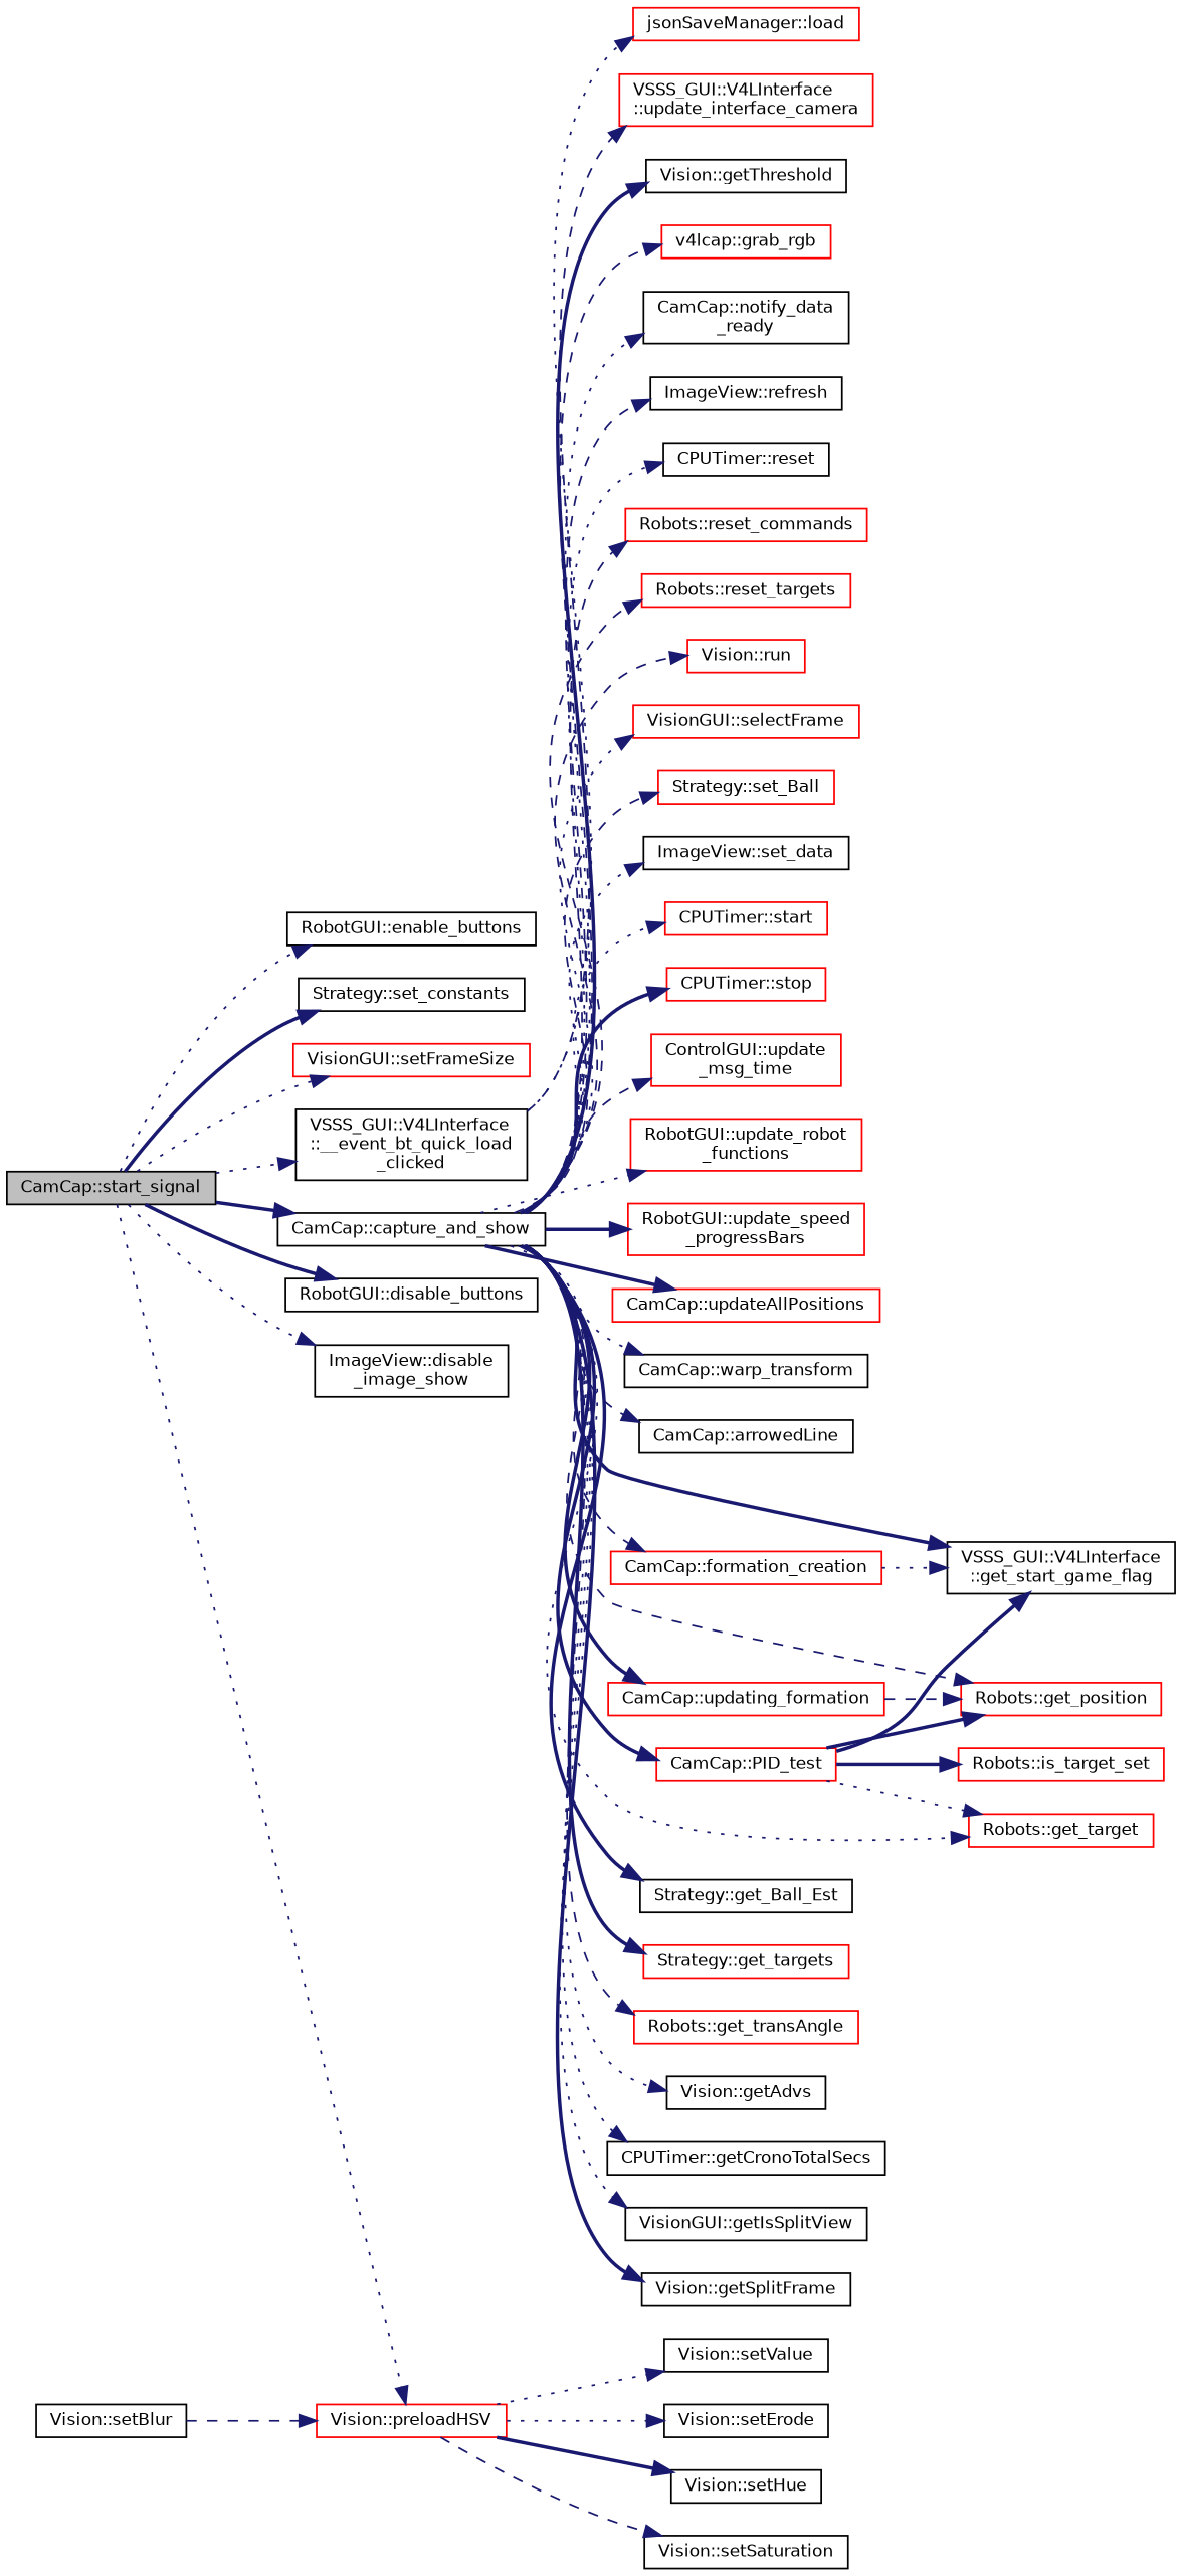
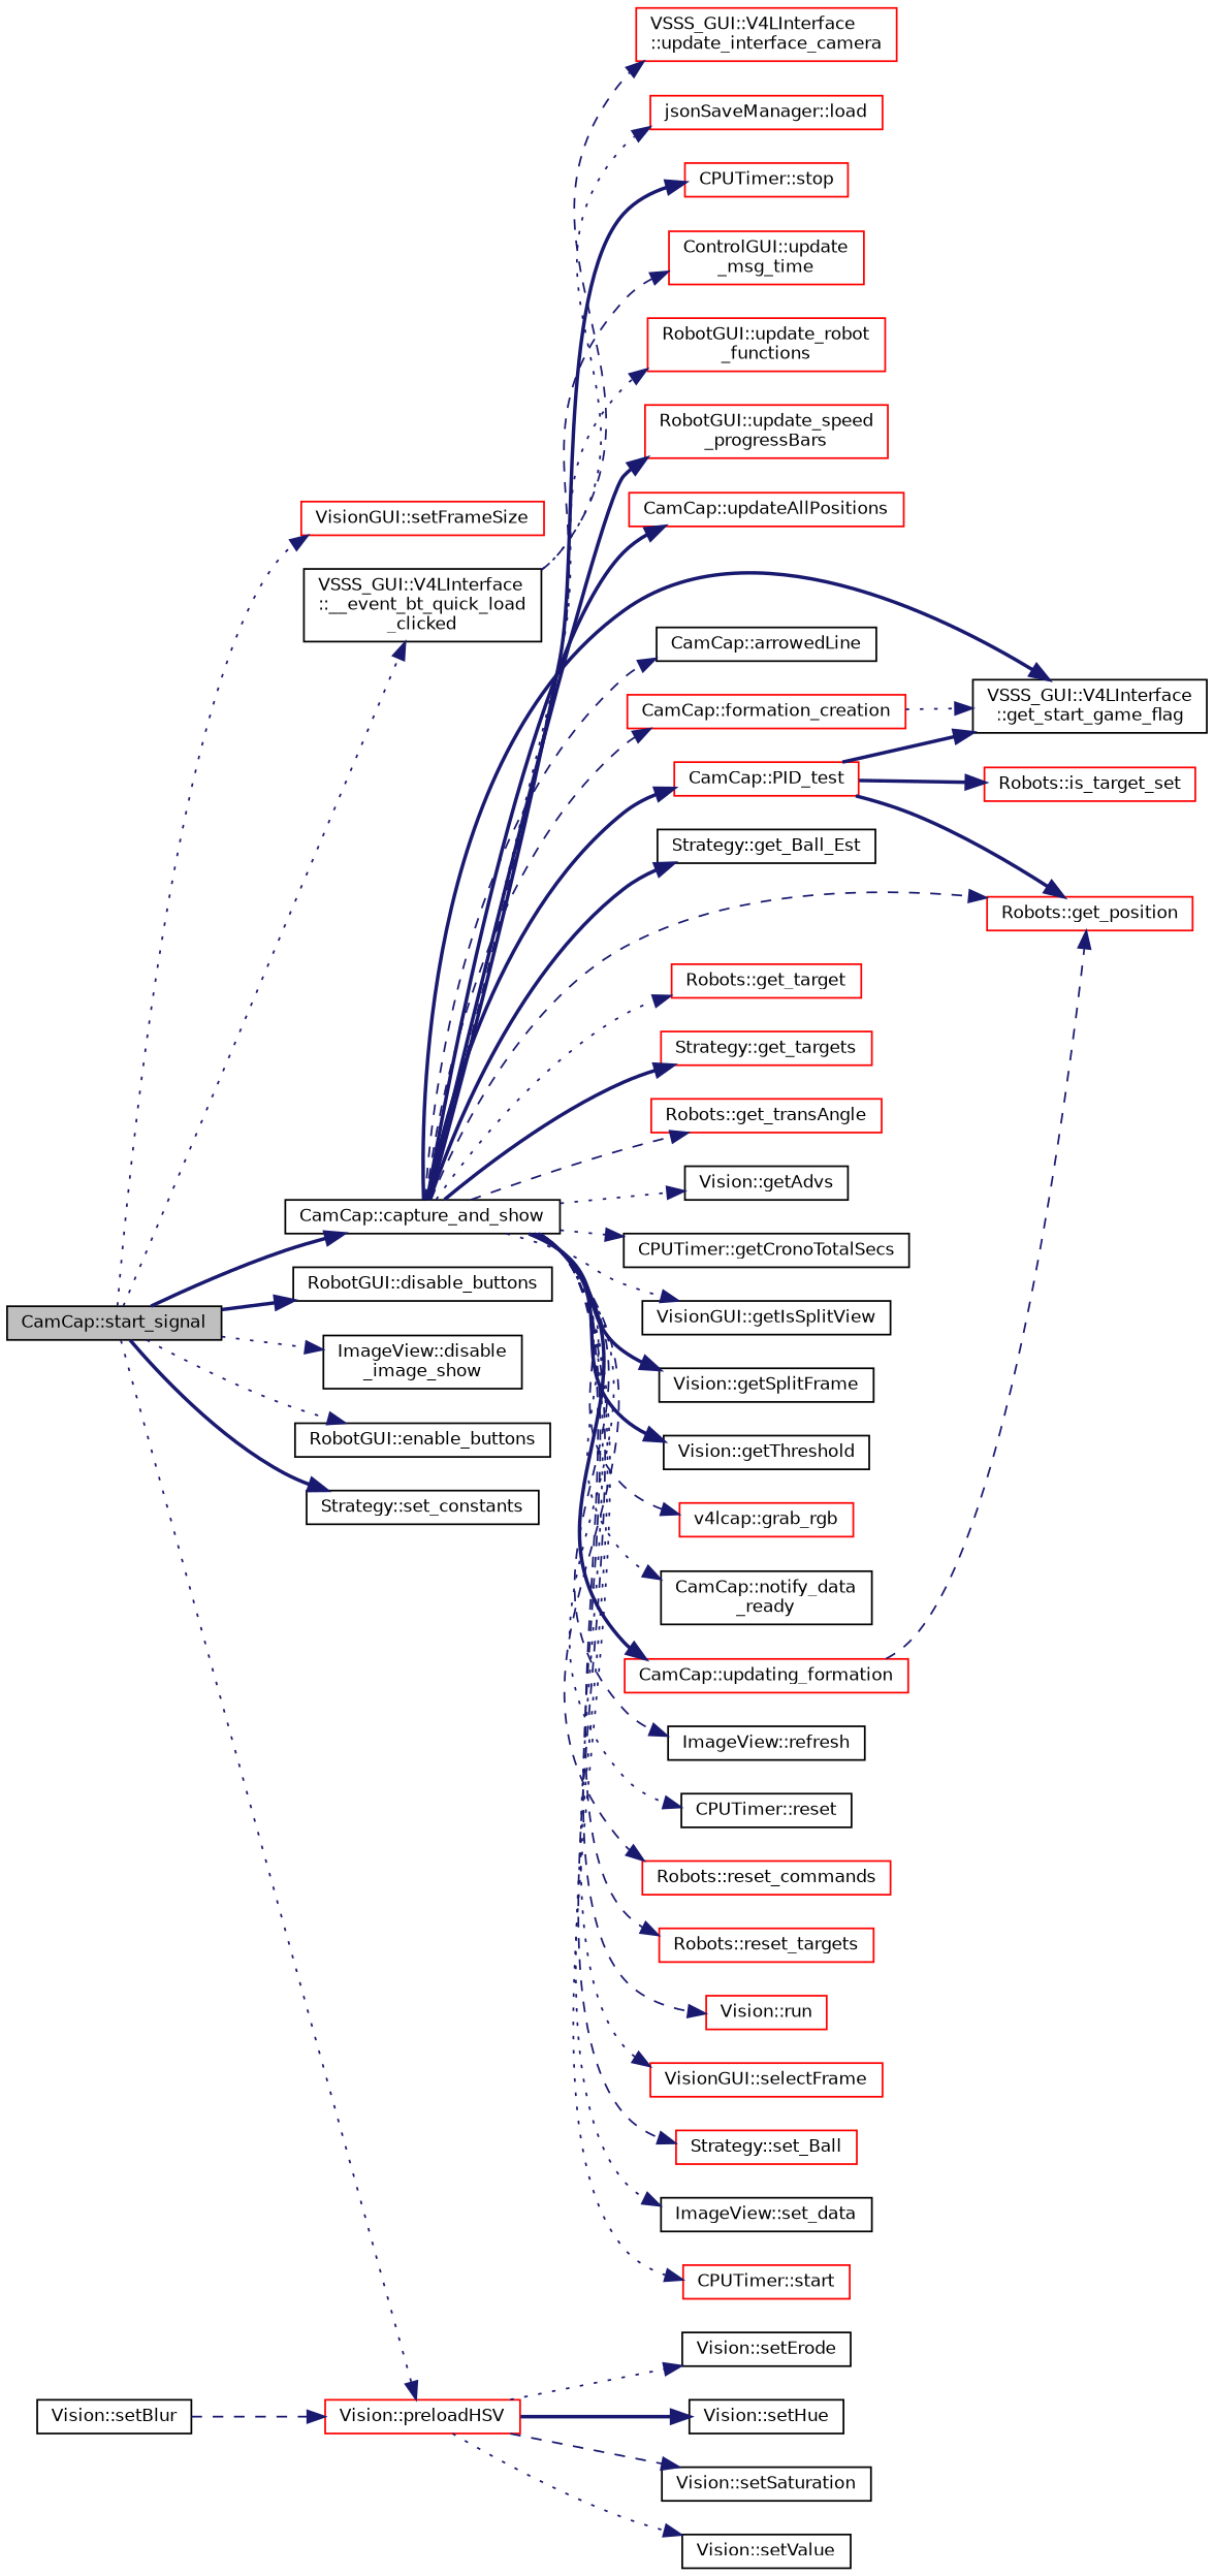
  digraph {
    rankdir=LR
    node [color=black fillcolor=white fontname=Helvetica fontsize=10 shape=record style=filled]
    edge [color=midnightblue fontname=Helvetica fontsize=10 labelfontname=Helvetica labelfontsize=10 style=dotted]
    n1 [fillcolor=grey75 fontcolor=black height=0.2 label="CamCap::start_signal" width=0.4]
    n2 [height=0.2 label="VSSS_GUI::V4LInterface\l::__event_bt_quick_load\l_clicked" width=0.4]
    n3 [height=0.2 label="CamCap::capture_and_show" width=0.4]
    n4 [height=0.2 label="RobotGUI::disable_buttons" width=0.4]
    n5 [height=0.2 label="ImageView::disable\l_image_show" width=0.4]
    n6 [height=0.2 label="RobotGUI::enable_buttons" width=0.4]
    n7 [color=red height=0.2 label="Vision::preloadHSV" width=0.4]
    n8 [height=0.2 label="Strategy::set_constants" width=0.4]
    n9 [color=red height=0.2 label="VisionGUI::setFrameSize" width=0.4]
    n10 [color=red height=0.2 label="jsonSaveManager::load" width=0.4]
    n11 [color=red height=0.2 label="VSSS_GUI::V4LInterface\l::update_interface_camera" width=0.4]
    n12 [height=0.2 label="CamCap::arrowedLine" width=0.4]
    n13 [color=red height=0.2 label="CamCap::formation_creation" width=0.4]
    n14 [height=0.2 label="VSSS_GUI::V4LInterface\l::get_start_game_flag" width=0.4]
    n15 [height=0.2 label="Strategy::get_Ball_Est" width=0.4]
    n16 [color=red height=0.2 label="Robots::get_position" width=0.4]
    n17 [color=red height=0.2 label="Robots::get_target" width=0.4]
    n18 [color=red height=0.2 label="Strategy::get_targets" width=0.4]
    n19 [color=red height=0.2 label="Robots::get_transAngle" width=0.4]
    n20 [height=0.2 label="Vision::getAdvs" width=0.4]
    n21 [height=0.2 label="CPUTimer::getCronoTotalSecs" width=0.4]
    n22 [height=0.2 label="VisionGUI::getIsSplitView" width=0.4]
    n23 [height=0.2 label="Vision::getSplitFrame" width=0.4]
    n24 [height=0.2 label="Vision::getThreshold" width=0.4]
    n25 [color=red height=0.2 label="v4lcap::grab_rgb" width=0.4]
    n26 [height=0.2 label="CamCap::notify_data\l_ready" width=0.4]
    n27 [color=red height=0.2 label="CamCap::PID_test" width=0.4]
    n28 [height=0.2 label="ImageView::refresh" width=0.4]
    n29 [height=0.2 label="CPUTimer::reset" width=0.4]
    n30 [color=red height=0.2 label="Robots::reset_commands" width=0.4]
    n31 [color=red height=0.2 label="Robots::reset_targets" width=0.4]
    n32 [color=red height=0.2 label="Vision::run" width=0.4]
    n33 [color=red height=0.2 label="VisionGUI::selectFrame" width=0.4]
    n34 [color=red height=0.2 label="Strategy::set_Ball" width=0.4]
    n35 [height=0.2 label="ImageView::set_data" width=0.4]
    n36 [color=red height=0.2 label="CPUTimer::start" width=0.4]
    n37 [color=red height=0.2 label="CPUTimer::stop" width=0.4]
    n38 [color=red height=0.2 label="ControlGUI::update\l_msg_time" width=0.4]
    n39 [color=red height=0.2 label="RobotGUI::update_robot\l_functions" width=0.4]
    n40 [color=red height=0.2 label="RobotGUI::update_speed\l_progressBars" width=0.4]
    n41 [color=red height=0.2 label="CamCap::updateAllPositions" width=0.4]
    n42 [color=red height=0.2 label="CamCap::updating_formation" width=0.4]
-   n43 [height=0.2 label="CamCap::warp_transform" width=0.4]
    n44 [height=0.2 label="Vision::setHue" width=0.4]
    n45 [height=0.2 label="Vision::setSaturation" width=0.4]
    n46 [height=0.2 label="Vision::setValue" width=0.4]
    n47 [height=0.2 label="Vision::setErode" width=0.4]
    n48 [color=red height=0.2 label="Robots::is_target_set" width=0.4]
    n49 [height=0.2 label="Vision::setBlur" width=0.4]
    n1 -> n2
    n1 -> n3 [style=bold]
    n1 -> n4 [style=bold]
    n1 -> n5
    n1 -> n6
    n1 -> n7
    n1 -> n8 [style=bold]
    n1 -> n9
    n2 -> n10
    n2 -> n11 [style=dashed]
    n3 -> n12 [style=dashed]
    n3 -> n13 [style=dashed]
    n3 -> n14 [style=bold]
    n3 -> n15 [style=bold]
    n3 -> n16 [style=dashed]
    n3 -> n17
    n3 -> n18 [style=bold]
    n3 -> n19 [style=dashed]
    n3 -> n20
    n3 -> n21
    n3 -> n22
    n3 -> n23 [style=bold]
    n3 -> n24 [style=bold]
    n3 -> n25 [style=dashed]
    n3 -> n26
    n3 -> n27 [style=bold]
    n3 -> n28 [style=dashed]
    n3 -> n29
    n3 -> n30 [style=dashed]
    n3 -> n31 [style=dashed]
    n3 -> n32 [style=dashed]
    n3 -> n33
    n3 -> n34 [style=dashed]
    n3 -> n35
    n3 -> n36
    n3 -> n37 [style=bold]
    n3 -> n38 [style=dashed]
    n3 -> n39
    n3 -> n40 [style=bold]
    n3 -> n41 [style=bold]
    n3 -> n42 [style=bold]
-   n3 -> n43
    n7 -> n44 [style=bold]
    n7 -> n45 [style=dashed]
    n7 -> n46
    n7 -> n47
    n13 -> n14
    n27 -> n14 [style=bold]
    n27 -> n16 [style=bold]
-   n27 -> n17
    n27 -> n48 [style=bold]
    n42 -> n16 [style=dashed]
    n49 -> n7 [style=dashed]
  }
